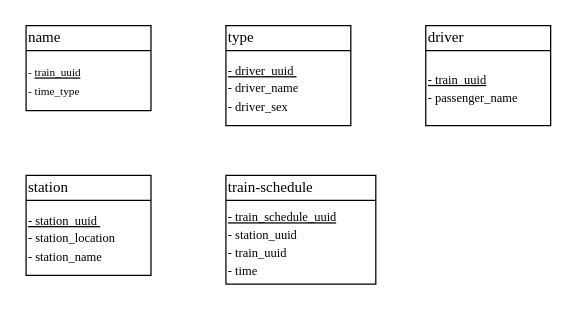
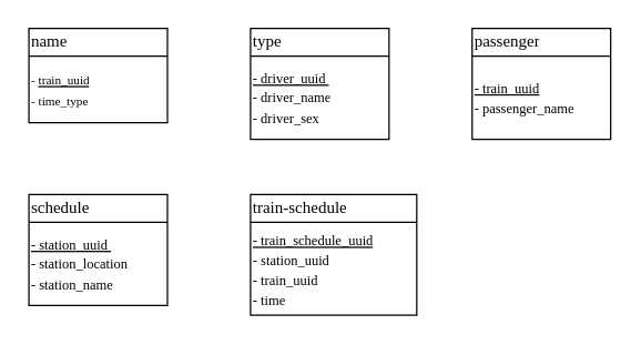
  <mxCell id="0" />
  <mxCell id="1" parent="0" />
  <mxCell id="2" value="" style="shape=table;startSize=0;container=1;collapsible=0;childLayout=tableLayout;" vertex="1" parent="1"><mxGeometry x="20" y="20" width="100" height="68" as="geometry" /></mxCell>
  <mxCell id="3" value="" style="shape=tableRow;horizontal=0;startSize=0;swimlaneHead=0;swimlaneBody=0;top=0;left=0;bottom=0;right=0;collapsible=0;dropTarget=0;fillColor=none;points=[[0,0.5],[1,0.5]];portConstraint=eastwest;" vertex="1" parent="2"><mxGeometry width="100" height="20" as="geometry" /></mxCell>
  <mxCell id="4" value="&lt;font face=&quot;Comic Sans MS&quot;&gt;name&amp;nbsp;&lt;/font&gt;" style="shape=partialRectangle;html=1;whiteSpace=wrap;connectable=0;overflow=hidden;fillColor=none;top=0;left=0;bottom=0;right=0;pointerEvents=1;align=left;" vertex="1" parent="3"><mxGeometry width="100" height="20" as="geometry"><mxRectangle width="100" height="20" as="alternateBounds" /></mxGeometry></mxCell>
  <mxCell id="5" value="" style="shape=tableRow;horizontal=0;startSize=0;swimlaneHead=0;swimlaneBody=0;top=0;left=0;bottom=0;right=0;collapsible=0;dropTarget=0;fillColor=none;points=[[0,0.5],[1,0.5]];portConstraint=eastwest;" vertex="1" parent="2"><mxGeometry y="20" width="100" height="48" as="geometry" /></mxCell>
  <mxCell id="6" value="&lt;font style=&quot;font-size: 9px;&quot; face=&quot;Comic Sans MS&quot;&gt;- &lt;u&gt;train_uuid&lt;/u&gt;&lt;br&gt;- time_type&lt;br&gt;&lt;/font&gt;" style="shape=partialRectangle;html=1;whiteSpace=wrap;connectable=0;overflow=hidden;fillColor=none;top=0;left=0;bottom=0;right=0;pointerEvents=1;align=left;" vertex="1" parent="5"><mxGeometry width="100" height="48" as="geometry"><mxRectangle width="100" height="48" as="alternateBounds" /></mxGeometry></mxCell>
  <mxCell id="7" value="" style="shape=table;startSize=0;container=1;collapsible=0;childLayout=tableLayout;" vertex="1" parent="1"><mxGeometry x="180" y="20" width="100" height="80" as="geometry" /></mxCell>
  <mxCell id="8" value="" style="shape=tableRow;horizontal=0;startSize=0;swimlaneHead=0;swimlaneBody=0;top=0;left=0;bottom=0;right=0;collapsible=0;dropTarget=0;fillColor=none;points=[[0,0.5],[1,0.5]];portConstraint=eastwest;" vertex="1" parent="7"><mxGeometry width="100" height="20" as="geometry" /></mxCell>
  <mxCell id="9" value="&lt;font face=&quot;Comic Sans MS&quot;&gt;type&lt;/font&gt;" style="shape=partialRectangle;html=1;whiteSpace=wrap;connectable=0;overflow=hidden;fillColor=none;top=0;left=0;bottom=0;right=0;pointerEvents=1;align=left;" vertex="1" parent="8"><mxGeometry width="100" height="20" as="geometry"><mxRectangle width="100" height="20" as="alternateBounds" /></mxGeometry></mxCell>
  <mxCell id="10" value="" style="shape=tableRow;horizontal=0;startSize=0;swimlaneHead=0;swimlaneBody=0;top=0;left=0;bottom=0;right=0;collapsible=0;dropTarget=0;fillColor=none;points=[[0,0.5],[1,0.5]];portConstraint=eastwest;" vertex="1" parent="7"><mxGeometry y="20" width="100" height="60" as="geometry" /></mxCell>
  <mxCell id="11" value="&lt;span style=&quot;font-size: 10px;&quot;&gt;&lt;u&gt;&lt;font face=&quot;Comic Sans MS&quot;&gt;-&amp;nbsp;&lt;/font&gt;&lt;/u&gt;&lt;font style=&quot;&quot; face=&quot;Comic Sans MS&quot;&gt;&lt;u&gt;driver_uuid&amp;nbsp;&lt;/u&gt;&lt;br&gt;&lt;/font&gt;&lt;font face=&quot;Comic Sans MS&quot;&gt;- driver_name&lt;br&gt;- driver_sex&lt;/font&gt;&amp;nbsp;&lt;br&gt;&lt;/span&gt;" style="shape=partialRectangle;html=1;whiteSpace=wrap;connectable=0;overflow=hidden;fillColor=none;top=0;left=0;bottom=0;right=0;pointerEvents=1;align=left;" vertex="1" parent="10"><mxGeometry width="100" height="60" as="geometry"><mxRectangle width="100" height="60" as="alternateBounds" /></mxGeometry></mxCell>
  <mxCell id="12" value="" style="shape=table;startSize=0;container=1;collapsible=0;childLayout=tableLayout;" vertex="1" parent="1"><mxGeometry x="20" y="140" width="100" height="80" as="geometry" /></mxCell>
  <mxCell id="13" value="" style="shape=tableRow;horizontal=0;startSize=0;swimlaneHead=0;swimlaneBody=0;top=0;left=0;bottom=0;right=0;collapsible=0;dropTarget=0;fillColor=none;points=[[0,0.5],[1,0.5]];portConstraint=eastwest;" vertex="1" parent="12"><mxGeometry width="100" height="20" as="geometry" /></mxCell>
- <mxCell id="14" value="&lt;font face=&quot;Comic Sans MS&quot;&gt;station&lt;/font&gt;" style="shape=partialRectangle;html=1;whiteSpace=wrap;connectable=0;overflow=hidden;fillColor=none;top=0;left=0;bottom=0;right=0;pointerEvents=1;align=left;" vertex="1" parent="13"><mxGeometry width="100" height="20" as="geometry"><mxRectangle width="100" height="20" as="alternateBounds" /></mxGeometry></mxCell>
+ <mxCell id="14" value="&lt;font face=&quot;Comic Sans MS&quot;&gt;schedule&lt;/font&gt;" style="shape=partialRectangle;html=1;whiteSpace=wrap;connectable=0;overflow=hidden;fillColor=none;top=0;left=0;bottom=0;right=0;pointerEvents=1;align=left;" vertex="1" parent="13"><mxGeometry width="100" height="20" as="geometry"><mxRectangle width="100" height="20" as="alternateBounds" /></mxGeometry></mxCell>
  <mxCell id="15" value="" style="shape=tableRow;horizontal=0;startSize=0;swimlaneHead=0;swimlaneBody=0;top=0;left=0;bottom=0;right=0;collapsible=0;dropTarget=0;fillColor=none;points=[[0,0.5],[1,0.5]];portConstraint=eastwest;" vertex="1" parent="12"><mxGeometry y="20" width="100" height="60" as="geometry" /></mxCell>
  <mxCell id="16" value="&lt;span style=&quot;font-size: 10px;&quot;&gt;&lt;u&gt;&lt;font face=&quot;Comic Sans MS&quot;&gt;- station&lt;/font&gt;&lt;/u&gt;&lt;font style=&quot;&quot; face=&quot;Comic Sans MS&quot;&gt;&lt;u&gt;_uuid&amp;nbsp;&lt;/u&gt;&lt;br&gt;&lt;/font&gt;&lt;font face=&quot;Comic Sans MS&quot;&gt;- station_location&lt;br&gt;- station_name&lt;/font&gt;&lt;br&gt;&lt;/span&gt;" style="shape=partialRectangle;html=1;whiteSpace=wrap;connectable=0;overflow=hidden;fillColor=none;top=0;left=0;bottom=0;right=0;pointerEvents=1;align=left;" vertex="1" parent="15"><mxGeometry width="100" height="60" as="geometry"><mxRectangle width="100" height="60" as="alternateBounds" /></mxGeometry></mxCell>
  <mxCell id="17" value="" style="shape=table;startSize=0;container=1;collapsible=0;childLayout=tableLayout;" vertex="1" parent="1"><mxGeometry x="180" y="140" width="120" height="87" as="geometry" /></mxCell>
  <mxCell id="18" value="" style="shape=tableRow;horizontal=0;startSize=0;swimlaneHead=0;swimlaneBody=0;top=0;left=0;bottom=0;right=0;collapsible=0;dropTarget=0;fillColor=none;points=[[0,0.5],[1,0.5]];portConstraint=eastwest;" vertex="1" parent="17"><mxGeometry width="120" height="20" as="geometry" /></mxCell>
  <mxCell id="19" value="&lt;font face=&quot;Comic Sans MS&quot;&gt;train-schedule&lt;/font&gt;" style="shape=partialRectangle;html=1;whiteSpace=wrap;connectable=0;overflow=hidden;fillColor=none;top=0;left=0;bottom=0;right=0;pointerEvents=1;align=left;" vertex="1" parent="18"><mxGeometry width="120" height="20" as="geometry"><mxRectangle width="120" height="20" as="alternateBounds" /></mxGeometry></mxCell>
  <mxCell id="20" value="" style="shape=tableRow;horizontal=0;startSize=0;swimlaneHead=0;swimlaneBody=0;top=0;left=0;bottom=0;right=0;collapsible=0;dropTarget=0;fillColor=none;points=[[0,0.5],[1,0.5]];portConstraint=eastwest;" vertex="1" parent="17"><mxGeometry y="20" width="120" height="67" as="geometry" /></mxCell>
  <mxCell id="21" value="&lt;span style=&quot;font-size: 10px;&quot;&gt;&lt;font style=&quot;&quot; face=&quot;Comic Sans MS&quot;&gt;&lt;u&gt;- train_schedule_uuid&lt;br&gt;&lt;/u&gt;- station&lt;/font&gt;&lt;font style=&quot;&quot; face=&quot;Comic Sans MS&quot;&gt;_uuid&amp;nbsp;&lt;br&gt;&lt;/font&gt;&lt;font face=&quot;Comic Sans MS&quot;&gt;- train_uuid&lt;br&gt;- time&lt;/font&gt;&lt;br&gt;&lt;/span&gt;" style="shape=partialRectangle;html=1;whiteSpace=wrap;connectable=0;overflow=hidden;fillColor=none;top=0;left=0;bottom=0;right=0;pointerEvents=1;align=left;" vertex="1" parent="20"><mxGeometry width="120" height="67" as="geometry"><mxRectangle width="120" height="67" as="alternateBounds" /></mxGeometry></mxCell>
  <mxCell id="22" value="" style="shape=table;startSize=0;container=1;collapsible=0;childLayout=tableLayout;" vertex="1" parent="1"><mxGeometry x="340" y="20" width="100" height="80" as="geometry" /></mxCell>
  <mxCell id="23" value="" style="shape=tableRow;horizontal=0;startSize=0;swimlaneHead=0;swimlaneBody=0;top=0;left=0;bottom=0;right=0;collapsible=0;dropTarget=0;fillColor=none;points=[[0,0.5],[1,0.5]];portConstraint=eastwest;" vertex="1" parent="22"><mxGeometry width="100" height="20" as="geometry" /></mxCell>
- <mxCell id="24" value="&lt;font face=&quot;Comic Sans MS&quot;&gt;driver&lt;/font&gt;" style="shape=partialRectangle;html=1;whiteSpace=wrap;connectable=0;overflow=hidden;fillColor=none;top=0;left=0;bottom=0;right=0;pointerEvents=1;align=left;" vertex="1" parent="23"><mxGeometry width="100" height="20" as="geometry"><mxRectangle width="100" height="20" as="alternateBounds" /></mxGeometry></mxCell>
+ <mxCell id="24" value="&lt;font face=&quot;Comic Sans MS&quot;&gt;passenger&lt;/font&gt;" style="shape=partialRectangle;html=1;whiteSpace=wrap;connectable=0;overflow=hidden;fillColor=none;top=0;left=0;bottom=0;right=0;pointerEvents=1;align=left;" vertex="1" parent="23"><mxGeometry width="100" height="20" as="geometry"><mxRectangle width="100" height="20" as="alternateBounds" /></mxGeometry></mxCell>
  <mxCell id="25" value="" style="shape=tableRow;horizontal=0;startSize=0;swimlaneHead=0;swimlaneBody=0;top=0;left=0;bottom=0;right=0;collapsible=0;dropTarget=0;fillColor=none;points=[[0,0.5],[1,0.5]];portConstraint=eastwest;" vertex="1" parent="22"><mxGeometry y="20" width="100" height="60" as="geometry" /></mxCell>
  <mxCell id="26" value="&lt;span style=&quot;font-size: 10px;&quot;&gt;&lt;u&gt;&lt;font face=&quot;Comic Sans MS&quot;&gt;-&amp;nbsp;&lt;/font&gt;&lt;/u&gt;&lt;font style=&quot;&quot; face=&quot;Comic Sans MS&quot;&gt;&lt;u&gt;train_uuid&lt;/u&gt;&lt;br&gt;&lt;/font&gt;&lt;font face=&quot;Comic Sans MS&quot;&gt;- passenger_name&lt;/font&gt;&lt;br&gt;&lt;/span&gt;" style="shape=partialRectangle;html=1;whiteSpace=wrap;connectable=0;overflow=hidden;fillColor=none;top=0;left=0;bottom=0;right=0;pointerEvents=1;align=left;" vertex="1" parent="25"><mxGeometry width="100" height="60" as="geometry"><mxRectangle width="100" height="60" as="alternateBounds" /></mxGeometry></mxCell>
